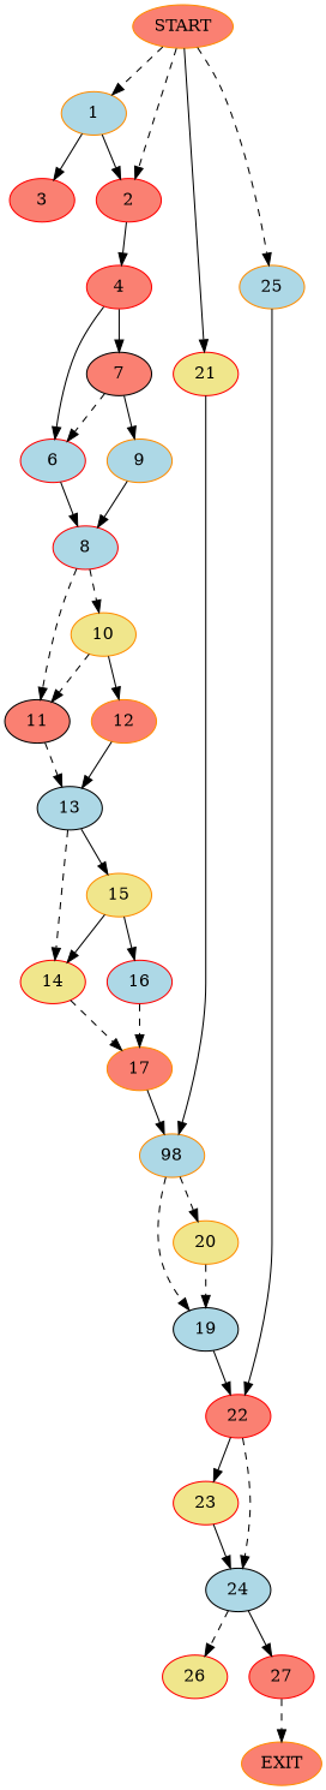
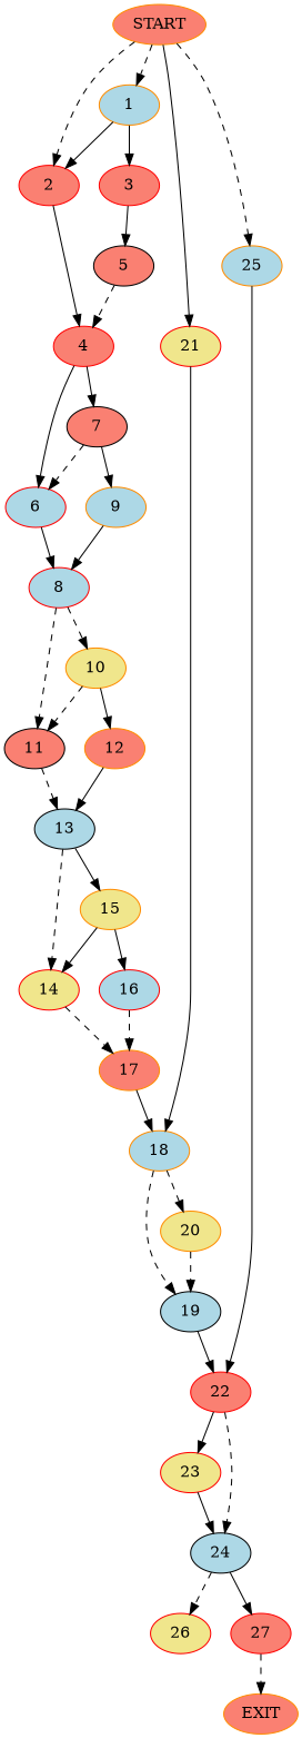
  digraph {
    node [color=red fillcolor=salmon style=filled]
    edge [style=solid]
    n1 [color=darkorange label=START]
    1 [color=darkorange fillcolor=lightblue]
    21 [fillcolor=khaki]
    25 [color=darkorange fillcolor=lightblue]
    2
    3
-   18 [color=darkorange fillcolor=lightblue label=98]
+   18 [color=darkorange fillcolor=lightblue]
    22
    n9 [color=darkorange label=EXIT]
    4
+   5 [color=black]
    6 [fillcolor=lightblue]
    7 [color=black]
    8 [fillcolor=lightblue]
    9 [color=darkorange fillcolor=lightblue]
    10 [color=darkorange fillcolor=khaki]
    11 [color=black]
    12 [color=darkorange]
    13 [color=black fillcolor=lightblue]
    14 [fillcolor=khaki]
    15 [color=darkorange fillcolor=khaki]
    17 [color=darkorange]
    16 [fillcolor=lightblue]
    19 [color=black fillcolor=lightblue]
    20 [color=darkorange fillcolor=khaki]
    23 [fillcolor=khaki]
    24 [color=black fillcolor=lightblue]
    26 [fillcolor=khaki]
    27
    n1 -> 1 [style=dashed]
    n1 -> 21
    n1 -> 25 [style=dashed]
    n1 -> 2 [style=dashed]
    1 -> 2
    1 -> 3
    21 -> 18
    25 -> 22
    2 -> 4
+   3 -> 5
    18 -> 19 [style=dashed]
    18 -> 20 [style=dashed]
    22 -> 23
    22 -> 24 [style=dashed]
    4 -> 6
    4 -> 7
+   5 -> 4 [style=dashed]
    6 -> 8
    7 -> 6 [style=dashed]
    7 -> 9
    8 -> 10 [style=dashed]
    8 -> 11 [style=dashed]
    9 -> 8
    10 -> 11 [style=dashed]
    10 -> 12
    11 -> 13 [style=dashed]
    12 -> 13
    13 -> 14 [style=dashed]
    13 -> 15
    14 -> 17 [style=dashed]
    15 -> 14
    15 -> 16
    17 -> 18
    16 -> 17 [style=dashed]
    19 -> 22
    20 -> 19 [style=dashed]
    23 -> 24
    24 -> 26 [style=dashed]
    24 -> 27
    27 -> n9 [style=dashed]
  }
